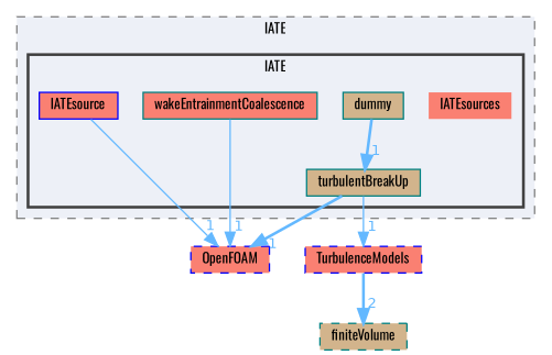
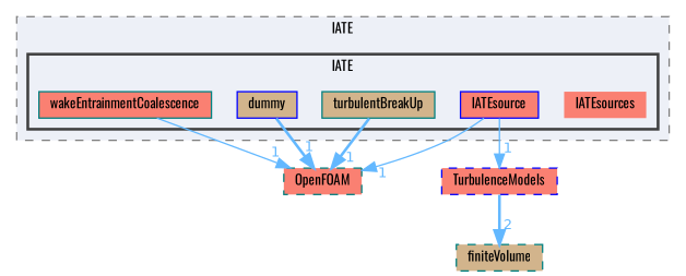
  digraph {
    compound=true
    fontname=Oswald
    node [color=teal fillcolor=salmon fontname=Oswald fontsize=10 shape=box style=filled]
    edge [color=steelblue1 fontcolor=steelblue1 fontname=Oswald fontsize=10 headlabel=1 labeldistance=1.5 labelfontname=Helvetica labelfontsize=10 style=bold]
    n1 [height=0.2 label=IATEsources shape=plaintext width=0.4]
-   n2 [fillcolor=tan height=0.2 label=dummy width=0.4]
+   n2 [color=blue fillcolor=tan height=0.2 label=dummy width=0.4]
    n3 [color=blue height=0.2 label=IATEsource width=0.4]
    n4 [fillcolor=tan height=0.2 label=turbulentBreakUp width=0.4]
    n5 [height=0.2 label=wakeEntrainmentCoalescence width=0.4]
-   n6 [color=blue height=0.2 label=OpenFOAM style="filled,dashed" width=0.4]
+   n6 [height=0.2 label=OpenFOAM style="filled,dashed" width=0.4]
    n7 [color=blue height=0.2 label=TurbulenceModels style="filled,dashed" width=0.4]
    n8 [fillcolor=tan height=0.2 label=finiteVolume style="filled,dashed" width=0.4]
    subgraph cluster_1 {
      bgcolor="#edf0f7"
      fontsize=10
      label=IATE
      pencolor=grey50
      style="filled,dashed"
      subgraph cluster_2 {
        bgcolor="#edf0f7"
        fontsize=10
        label=IATE
        pencolor=grey25
        style="filled,bold"
        n1
        n2
        n3
        n4
        n5
      }
    }
-   n2 -> n4
+   n2 -> n6
    n3 -> n6 [style=solid]
-   n4 -> n7 [style=solid]
+   n3 -> n7 [style=solid]
    n4 -> n6
    n5 -> n6 [style=solid]
    n7 -> n8 [headlabel=2]
  }
